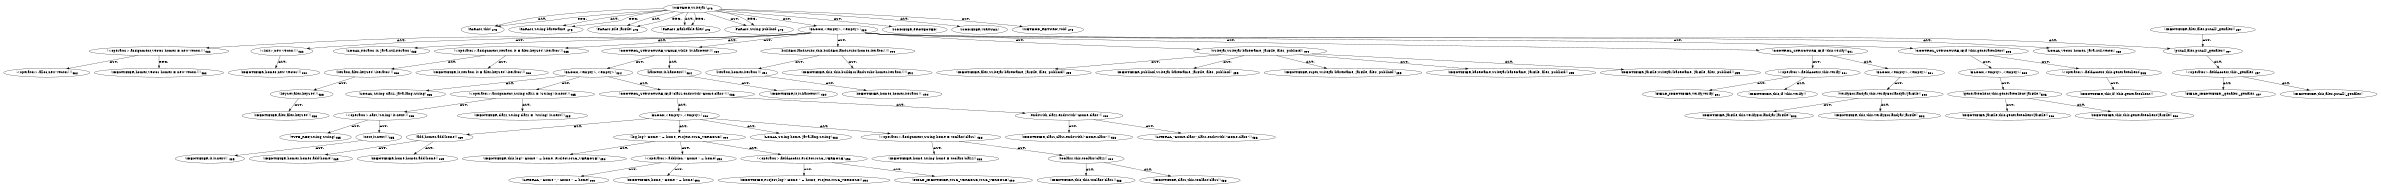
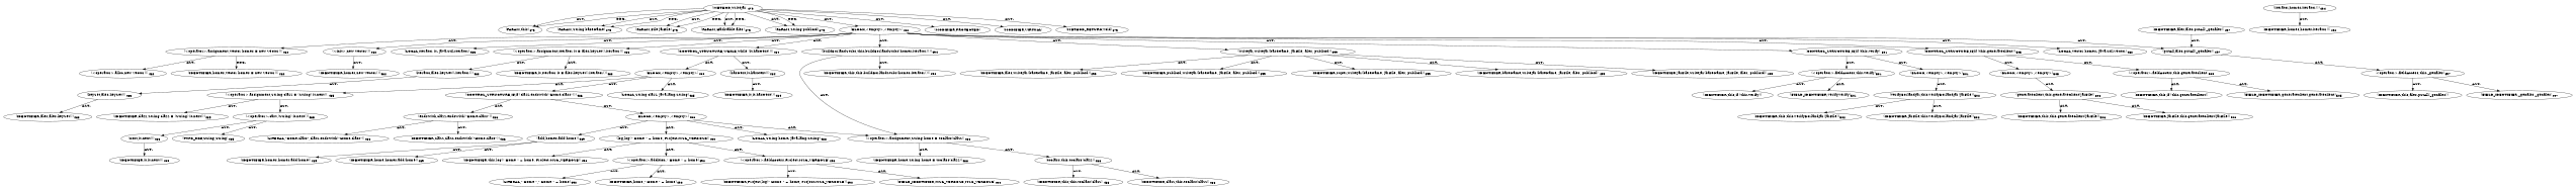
  digraph {
    n1 [label=<(METHOD,writeJar)<SUB>479</SUB>>]
    n2 [label=<(PARAM,this)<SUB>479</SUB>>]
    n3 [label=<(PARAM,String baseName)<SUB>479</SUB>>]
    n4 [label=<(PARAM,File jarFile)<SUB>479</SUB>>]
    n5 [label=<(PARAM,Hashtable files)<SUB>479</SUB>>]
    n6 [label=<(PARAM,String publicId)<SUB>379</SUB>>]
    n7 [label=<(BLOCK,&lt;empty&gt;,&lt;empty&gt;)<SUB>480</SUB>>]
    n8 [label=<(MODIFIER,PROTECTED)>]
    n9 [label=<(MODIFIER,VIRTUAL)>]
    n10 [label=<(METHOD_RETURN,void)<SUB>479</SUB>>]
    n11 [label=<(LOCAL,Vector homes: java.util.Vector)<SUB>482</SUB>>]
    n12 [label=<(&lt;operator&gt;.assignment,Vector homes = new Vector())<SUB>482</SUB>>]
    n13 [label=<(&lt;init&gt;,new Vector())<SUB>482</SUB>>]
    n14 [label=<(LOCAL,Iterator it: java.util.Iterator)<SUB>483</SUB>>]
    n15 [label=<(&lt;operator&gt;.assignment,Iterator it = files.keySet().iterator())<SUB>483</SUB>>]
    n16 [label=<(CONTROL_STRUCTURE,WHILE,while (it.hasNext()))<SUB>484</SUB>>]
    n17 [label=<(buildBorlandStubs,this.buildBorlandStubs(homes.iterator()))<SUB>494</SUB>>]
    n18 [label=<(putAll,files.putAll(_genfiles))<SUB>497</SUB>>]
    n19 [label=<(writeJar,writeJar(baseName, jarFile, files, publicId))<SUB>499</SUB>>]
    n20 [label=<(CONTROL_STRUCTURE,IF,if (this.verify))<SUB>501</SUB>>]
    n21 [label=<(CONTROL_STRUCTURE,IF,if (this.generateclient))<SUB>505</SUB>>]
    n22 [label=<(IDENTIFIER,homes,Vector homes = new Vector())<SUB>482</SUB>>]
    n23 [label=<(&lt;operator&gt;.alloc,new Vector())<SUB>482</SUB>>]
    n24 [label=<(IDENTIFIER,homes,new Vector())<SUB>482</SUB>>]
    n25 [label=<(IDENTIFIER,it,Iterator it = files.keySet().iterator())<SUB>483</SUB>>]
    n26 [label=<(iterator,files.keySet().iterator())<SUB>483</SUB>>]
    n27 [label=<(hasNext,it.hasNext())<SUB>484</SUB>>]
    n28 [label=<(BLOCK,&lt;empty&gt;,&lt;empty&gt;)<SUB>484</SUB>>]
    n29 [label=<(IDENTIFIER,this,this.buildBorlandStubs(homes.iterator()))<SUB>494</SUB>>]
    n30 [label=<(iterator,homes.iterator())<SUB>494</SUB>>]
    n31 [label=<(&lt;operator&gt;.fieldAccess,this._genfiles)<SUB>497</SUB>>]
    n32 [label=<(IDENTIFIER,super,writeJar(baseName, jarFile, files, publicId))<SUB>499</SUB>>]
    n33 [label=<(IDENTIFIER,baseName,writeJar(baseName, jarFile, files, publicId))<SUB>499</SUB>>]
    n34 [label=<(IDENTIFIER,jarFile,writeJar(baseName, jarFile, files, publicId))<SUB>499</SUB>>]
    n35 [label=<(IDENTIFIER,files,writeJar(baseName, jarFile, files, publicId))<SUB>499</SUB>>]
    n36 [label=<(IDENTIFIER,publicId,writeJar(baseName, jarFile, files, publicId))<SUB>499</SUB>>]
    n37 [label=<(&lt;operator&gt;.fieldAccess,this.verify)<SUB>501</SUB>>]
    n38 [label=<(BLOCK,&lt;empty&gt;,&lt;empty&gt;)<SUB>501</SUB>>]
    n39 [label=<(&lt;operator&gt;.fieldAccess,this.generateclient)<SUB>505</SUB>>]
    n40 [label=<(BLOCK,&lt;empty&gt;,&lt;empty&gt;)<SUB>505</SUB>>]
    n41 [label=<(keySet,files.keySet())<SUB>483</SUB>>]
    n42 [label=<(IDENTIFIER,files,files.keySet())<SUB>483</SUB>>]
    n43 [label=<(IDENTIFIER,it,it.hasNext())<SUB>484</SUB>>]
    n44 [label=<(LOCAL,String clazz: java.lang.String)<SUB>485</SUB>>]
    n45 [label=<(&lt;operator&gt;.assignment,String clazz = (String) it.next())<SUB>485</SUB>>]
    n46 [label=<(CONTROL_STRUCTURE,IF,if (clazz.endsWith(&quot;Home.class&quot;)))<SUB>486</SUB>>]
    n47 [label=<(IDENTIFIER,clazz,String clazz = (String) it.next())<SUB>485</SUB>>]
    n48 [label=<(&lt;operator&gt;.cast,(String) it.next())<SUB>485</SUB>>]
    n49 [label=<(endsWith,clazz.endsWith(&quot;Home.class&quot;))<SUB>486</SUB>>]
    n50 [label=<(BLOCK,&lt;empty&gt;,&lt;empty&gt;)<SUB>486</SUB>>]
    n51 [label=<(TYPE_REF,String,String)<SUB>485</SUB>>]
    n52 [label=<(next,it.next())<SUB>485</SUB>>]
    n53 [label=<(IDENTIFIER,it,it.next())<SUB>485</SUB>>]
    n54 [label=<(IDENTIFIER,clazz,clazz.endsWith(&quot;Home.class&quot;))<SUB>486</SUB>>]
    n55 [label=<(LITERAL,&quot;Home.class&quot;,clazz.endsWith(&quot;Home.class&quot;))<SUB>486</SUB>>]
    n56 [label=<(LOCAL,String home: java.lang.String)<SUB>488</SUB>>]
    n57 [label=<(&lt;operator&gt;.assignment,String home = toClass(clazz))<SUB>488</SUB>>]
    n58 [label=<(add,homes.add(home))<SUB>489</SUB>>]
    n59 [label=<(log,log(&quot; Home &quot; + home, Project.MSG_VERBOSE))<SUB>490</SUB>>]
    n60 [label=<(IDENTIFIER,home,String home = toClass(clazz))<SUB>488</SUB>>]
    n61 [label=<(toClass,this.toClass(clazz))<SUB>488</SUB>>]
    n62 [label=<(IDENTIFIER,homes,homes.add(home))<SUB>489</SUB>>]
    n63 [label=<(IDENTIFIER,home,homes.add(home))<SUB>489</SUB>>]
    n64 [label=<(IDENTIFIER,this,log(&quot; Home &quot; + home, Project.MSG_VERBOSE))<SUB>490</SUB>>]
    n65 [label=<(&lt;operator&gt;.addition,&quot; Home &quot; + home)<SUB>490</SUB>>]
    n66 [label=<(&lt;operator&gt;.fieldAccess,Project.MSG_VERBOSE)<SUB>490</SUB>>]
    n67 [label=<(IDENTIFIER,this,this.toClass(clazz))<SUB>488</SUB>>]
    n68 [label=<(IDENTIFIER,clazz,this.toClass(clazz))<SUB>488</SUB>>]
    n69 [label=<(LITERAL,&quot; Home &quot;,&quot; Home &quot; + home)<SUB>490</SUB>>]
    n70 [label=<(IDENTIFIER,home,&quot; Home &quot; + home)<SUB>490</SUB>>]
    n71 [label=<(IDENTIFIER,Project,log(&quot; Home &quot; + home, Project.MSG_VERBOSE))<SUB>490</SUB>>]
    n72 [label=<(FIELD_IDENTIFIER,MSG_VERBOSE,MSG_VERBOSE)<SUB>490</SUB>>]
    n73 [label=<(IDENTIFIER,homes,homes.iterator())<SUB>494</SUB>>]
    n74 [label=<(IDENTIFIER,files,files.putAll(_genfiles))<SUB>497</SUB>>]
    n75 [label=<(IDENTIFIER,this,files.putAll(_genfiles))>]
    n76 [label=<(FIELD_IDENTIFIER,_genfiles,_genfiles)<SUB>497</SUB>>]
    n77 [label=<(IDENTIFIER,this,if (this.verify))>]
    n78 [label=<(FIELD_IDENTIFIER,verify,verify)<SUB>501</SUB>>]
    n79 [label=<(verifyBorlandJar,this.verifyBorlandJar(jarFile))<SUB>502</SUB>>]
    n80 [label=<(IDENTIFIER,this,this.verifyBorlandJar(jarFile))<SUB>502</SUB>>]
    n81 [label=<(IDENTIFIER,jarFile,this.verifyBorlandJar(jarFile))<SUB>502</SUB>>]
    n82 [label=<(IDENTIFIER,this,if (this.generateclient))>]
+   n83 [label=<(FIELD_IDENTIFIER,generateclient,generateclient)<SUB>505</SUB>>]
    n84 [label=<(generateClient,this.generateClient(jarFile))<SUB>506</SUB>>]
    n85 [label=<(IDENTIFIER,this,this.generateClient(jarFile))<SUB>506</SUB>>]
    n86 [label=<(IDENTIFIER,jarFile,this.generateClient(jarFile))<SUB>506</SUB>>]
    n1 -> n2 [label="AST: "]
    n1 -> n2 [label="DDG: "]
    n1 -> n3 [label="AST: "]
    n1 -> n3 [label="DDG: "]
    n1 -> n4 [label="AST: "]
    n1 -> n4 [label="DDG: "]
    n1 -> n5 [label="AST: "]
    n1 -> n5 [label="DDG: "]
    n1 -> n6 [label="AST: "]
    n1 -> n6 [label="DDG: "]
    n1 -> n7 [label="AST: "]
    n1 -> n8 [label="AST: "]
    n1 -> n9 [label="AST: "]
    n1 -> n10 [label="AST: "]
    n7 -> n11 [label="AST: "]
    n7 -> n12 [label="AST: "]
    n7 -> n13 [label="AST: "]
    n7 -> n14 [label="AST: "]
    n7 -> n15 [label="AST: "]
    n7 -> n16 [label="AST: "]
    n7 -> n17 [label="AST: "]
    n7 -> n18 [label="AST: "]
    n7 -> n19 [label="AST: "]
    n7 -> n20 [label="AST: "]
    n7 -> n21 [label="AST: "]
    n12 -> n22 [label="DDG: "]
    n12 -> n23 [label="AST: "]
    n13 -> n24 [label="AST: "]
    n15 -> n25 [label="AST: "]
    n15 -> n26 [label="AST: "]
    n16 -> n27 [label="AST: "]
    n16 -> n28 [label="AST: "]
    n17 -> n29 [label="AST: "]
-   n17 -> n30 [label="AST: "]
+   n17 -> n57 [label="AST: "]
    n18 -> n31 [label="AST: "]
    n19 -> n32 [label="AST: "]
    n19 -> n33 [label="AST: "]
    n19 -> n34 [label="AST: "]
    n19 -> n35 [label="AST: "]
    n19 -> n36 [label="AST: "]
    n20 -> n37 [label="AST: "]
    n20 -> n38 [label="AST: "]
    n21 -> n39 [label="AST: "]
    n21 -> n40 [label="AST: "]
    n26 -> n41 [label="AST: "]
    n27 -> n43 [label="AST: "]
    n28 -> n44 [label="AST: "]
    n28 -> n45 [label="AST: "]
    n28 -> n46 [label="AST: "]
    n30 -> n73 [label="AST: "]
    n31 -> n75 [label="AST: "]
    n31 -> n76 [label="AST: "]
    n37 -> n77 [label="AST: "]
    n37 -> n78 [label="AST: "]
    n38 -> n79 [label="AST: "]
    n39 -> n82 [label="AST: "]
+   n39 -> n83 [label="AST: "]
    n40 -> n84 [label="AST: "]
    n41 -> n42 [label="AST: "]
    n45 -> n47 [label="AST: "]
    n45 -> n48 [label="AST: "]
    n46 -> n49 [label="AST: "]
    n46 -> n50 [label="AST: "]
    n48 -> n51 [label="AST: "]
    n48 -> n52 [label="AST: "]
    n49 -> n54 [label="AST: "]
    n49 -> n55 [label="AST: "]
    n50 -> n56 [label="AST: "]
    n50 -> n57 [label="AST: "]
    n50 -> n58 [label="AST: "]
    n50 -> n59 [label="AST: "]
    n52 -> n53 [label="AST: "]
    n57 -> n60 [label="AST: "]
    n57 -> n61 [label="AST: "]
    n58 -> n62 [label="AST: "]
    n58 -> n63 [label="AST: "]
    n59 -> n64 [label="AST: "]
    n59 -> n65 [label="AST: "]
    n59 -> n66 [label="AST: "]
    n61 -> n67 [label="AST: "]
    n61 -> n68 [label="AST: "]
    n65 -> n69 [label="AST: "]
    n65 -> n70 [label="AST: "]
    n66 -> n71 [label="AST: "]
    n66 -> n72 [label="AST: "]
    n74 -> n18 [label="AST: "]
    n79 -> n80 [label="AST: "]
    n79 -> n81 [label="AST: "]
    n84 -> n85 [label="AST: "]
    n84 -> n86 [label="AST: "]
  }
